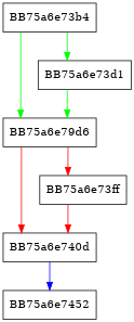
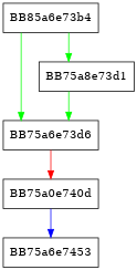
  digraph {
    splines=ortho
    node [shape=box]
    edge [color=green]
-   BB75a6e73b4
-   BB75a6e73d6 [label=BB75a6e79d6]
-   BB75a6e73d1
-   BB75a6e740d
-   BB75a6e73ff
-   BB75a6e7453 [label=BB75a6e7452]
+   BB75a6e73b4 [label=BB85a6e73b4]
+   BB75a6e73d6
+   BB75a6e73d1 [label=BB75a8e73d1]
+   BB75a6e740d [label=BB75a0e740d]
+   BB75a6e7453
    BB75a6e73b4 -> BB75a6e73d6
    BB75a6e73b4 -> BB75a6e73d1
    BB75a6e73d6 -> BB75a6e740d [color=red]
-   BB75a6e73d6 -> BB75a6e73ff [color=red]
    BB75a6e73d1 -> BB75a6e73d6
    BB75a6e740d -> BB75a6e7453 [color=blue]
-   BB75a6e73ff -> BB75a6e740d [color=red]
  }
